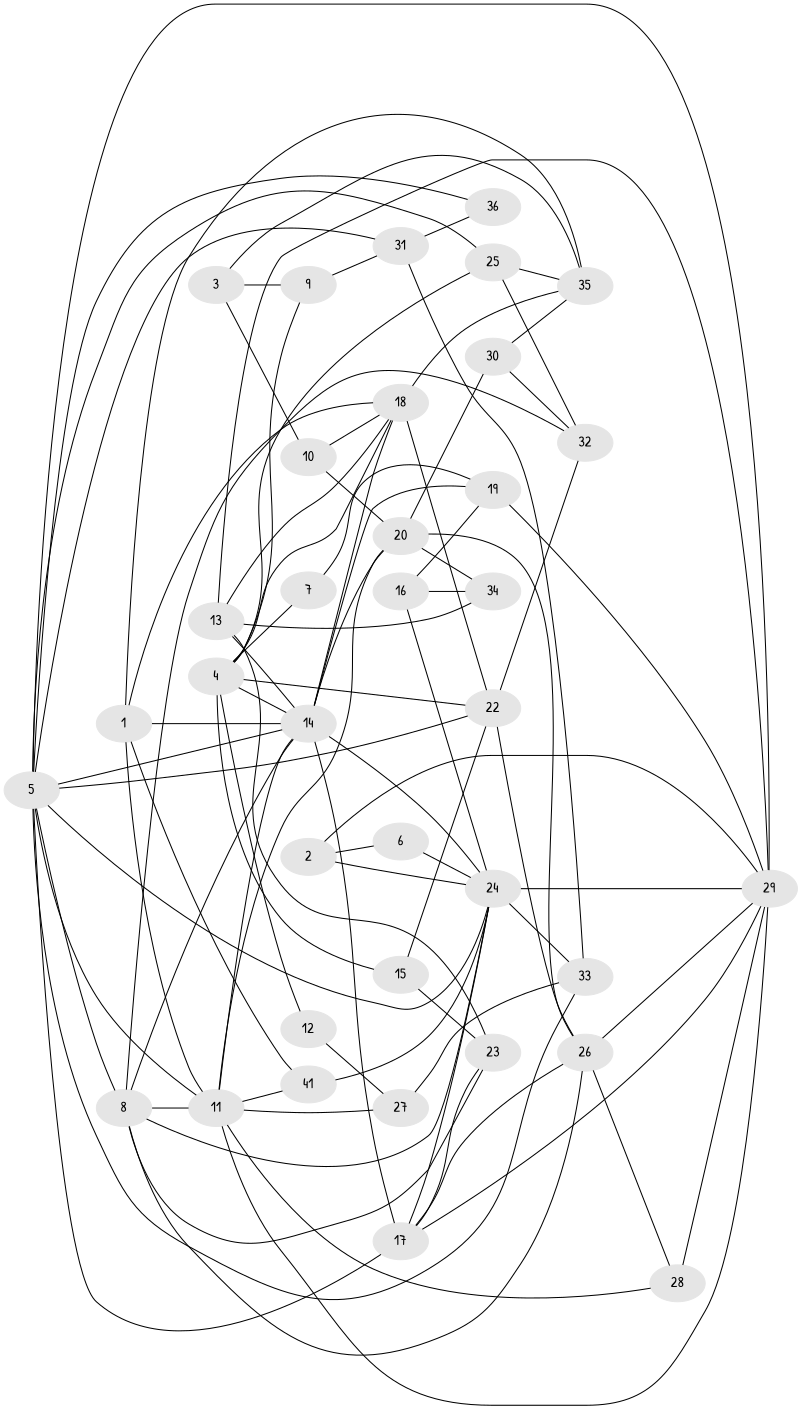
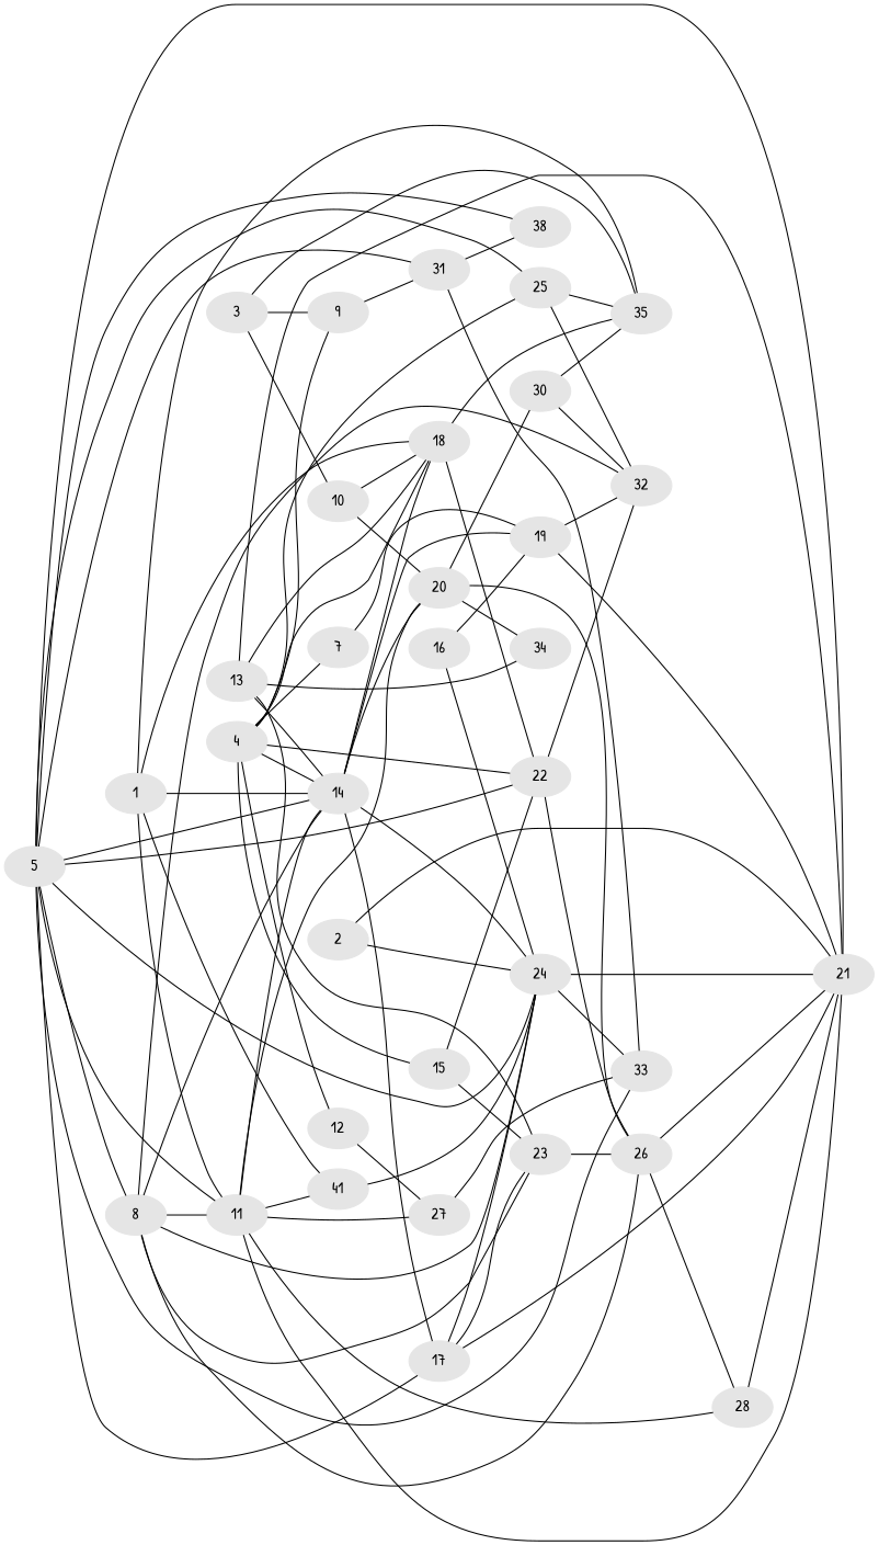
  graph {
    fontname="Patrick Hand"
    rankdir=LR
    node [color=gray90 fontname="Patrick Hand" style=filled]
    edge [fontname="Patrick Hand" weight=1.0]
    1
    11
    14
    18
    n5 [label=41]
    35
-   29
+   29 [label=21]
    20
    27
    28
    24
    17
    19
    22
    2
-   6
    33
    3
    9
    10
    31
    4
    7
    12
    15
    25
    23
    26
    32
    5
    8
-   36
+   36 [label=38]
    34
    30
    13
    16
    1 -- 11
    1 -- 14
    1 -- 18
    1 -- n5
    1 -- 35
    11 -- 14
    11 -- n5
    11 -- 29
    11 -- 20
    11 -- 27 [weight=2.0]
    11 -- 28 [weight=2.0]
    14 -- 18
    14 -- 20 [weight=2.0]
    14 -- 24 [weight=3.0]
    14 -- 17
    14 -- 19 [weight=3.0]
    18 -- 35 [weight=2.0]
    18 -- 22
    n5 -- 24
    20 -- 26
    20 -- 34
    20 -- 30
    27 -- 33
    28 -- 29
    24 -- 29
    24 -- 33
    17 -- 29
    17 -- 24
    17 -- 23
-   17 -- 26
+   23 -- 26
    19 -- 29
+   19 -- 32
    22 -- 26
    22 -- 32
    2 -- 29
    2 -- 24
-   2 -- 6
-   6 -- 24
    3 -- 35
    3 -- 9
    3 -- 10
    9 -- 31
    10 -- 18
    10 -- 20
    31 -- 33
    31 -- 36
    4 -- 14
    4 -- 18
    4 -- 22
    4 -- 9
    4 -- 7
    4 -- 12
    4 -- 15
    4 -- 25
    7 -- 19
    12 -- 27
    15 -- 22
    15 -- 23
    25 -- 35
    25 -- 32
    26 -- 29
    26 -- 28
    5 -- 11
    5 -- 14 [weight=3.0]
    5 -- 29
    5 -- 24
    5 -- 17
    5 -- 22 [weight=2.0]
    5 -- 33
    5 -- 31 [weight=2.0]
    5 -- 25
    5 -- 8 [weight=2.0]
    5 -- 36
    8 -- 11
    8 -- 14
    8 -- 24 [weight=2.0]
    8 -- 23
    8 -- 26
    8 -- 32
    30 -- 35
    30 -- 32
    13 -- 14
    13 -- 18
    13 -- 29
    13 -- 23
    13 -- 34
    16 -- 24 [weight=2.0]
    16 -- 19
-   16 -- 34
  }
